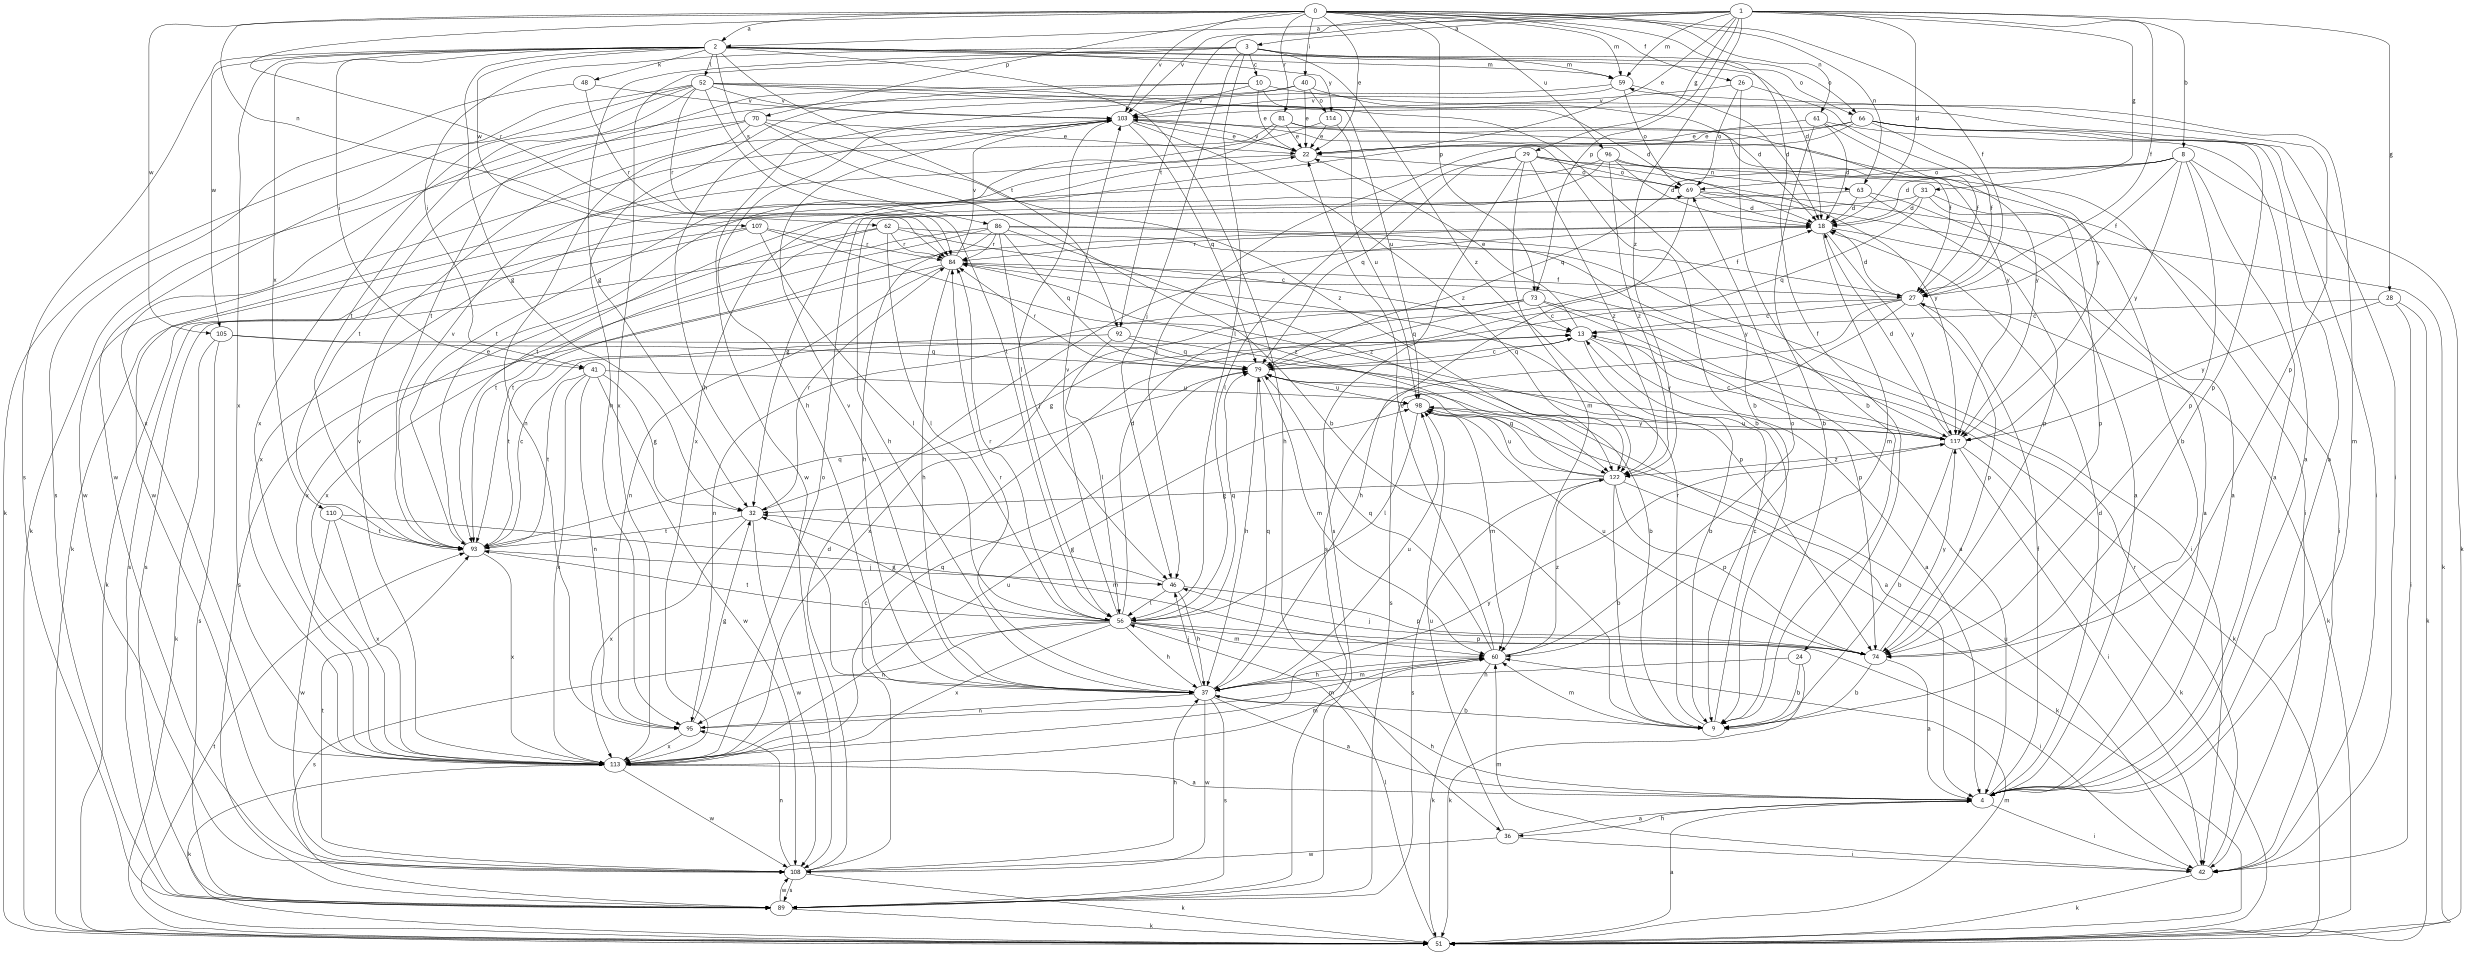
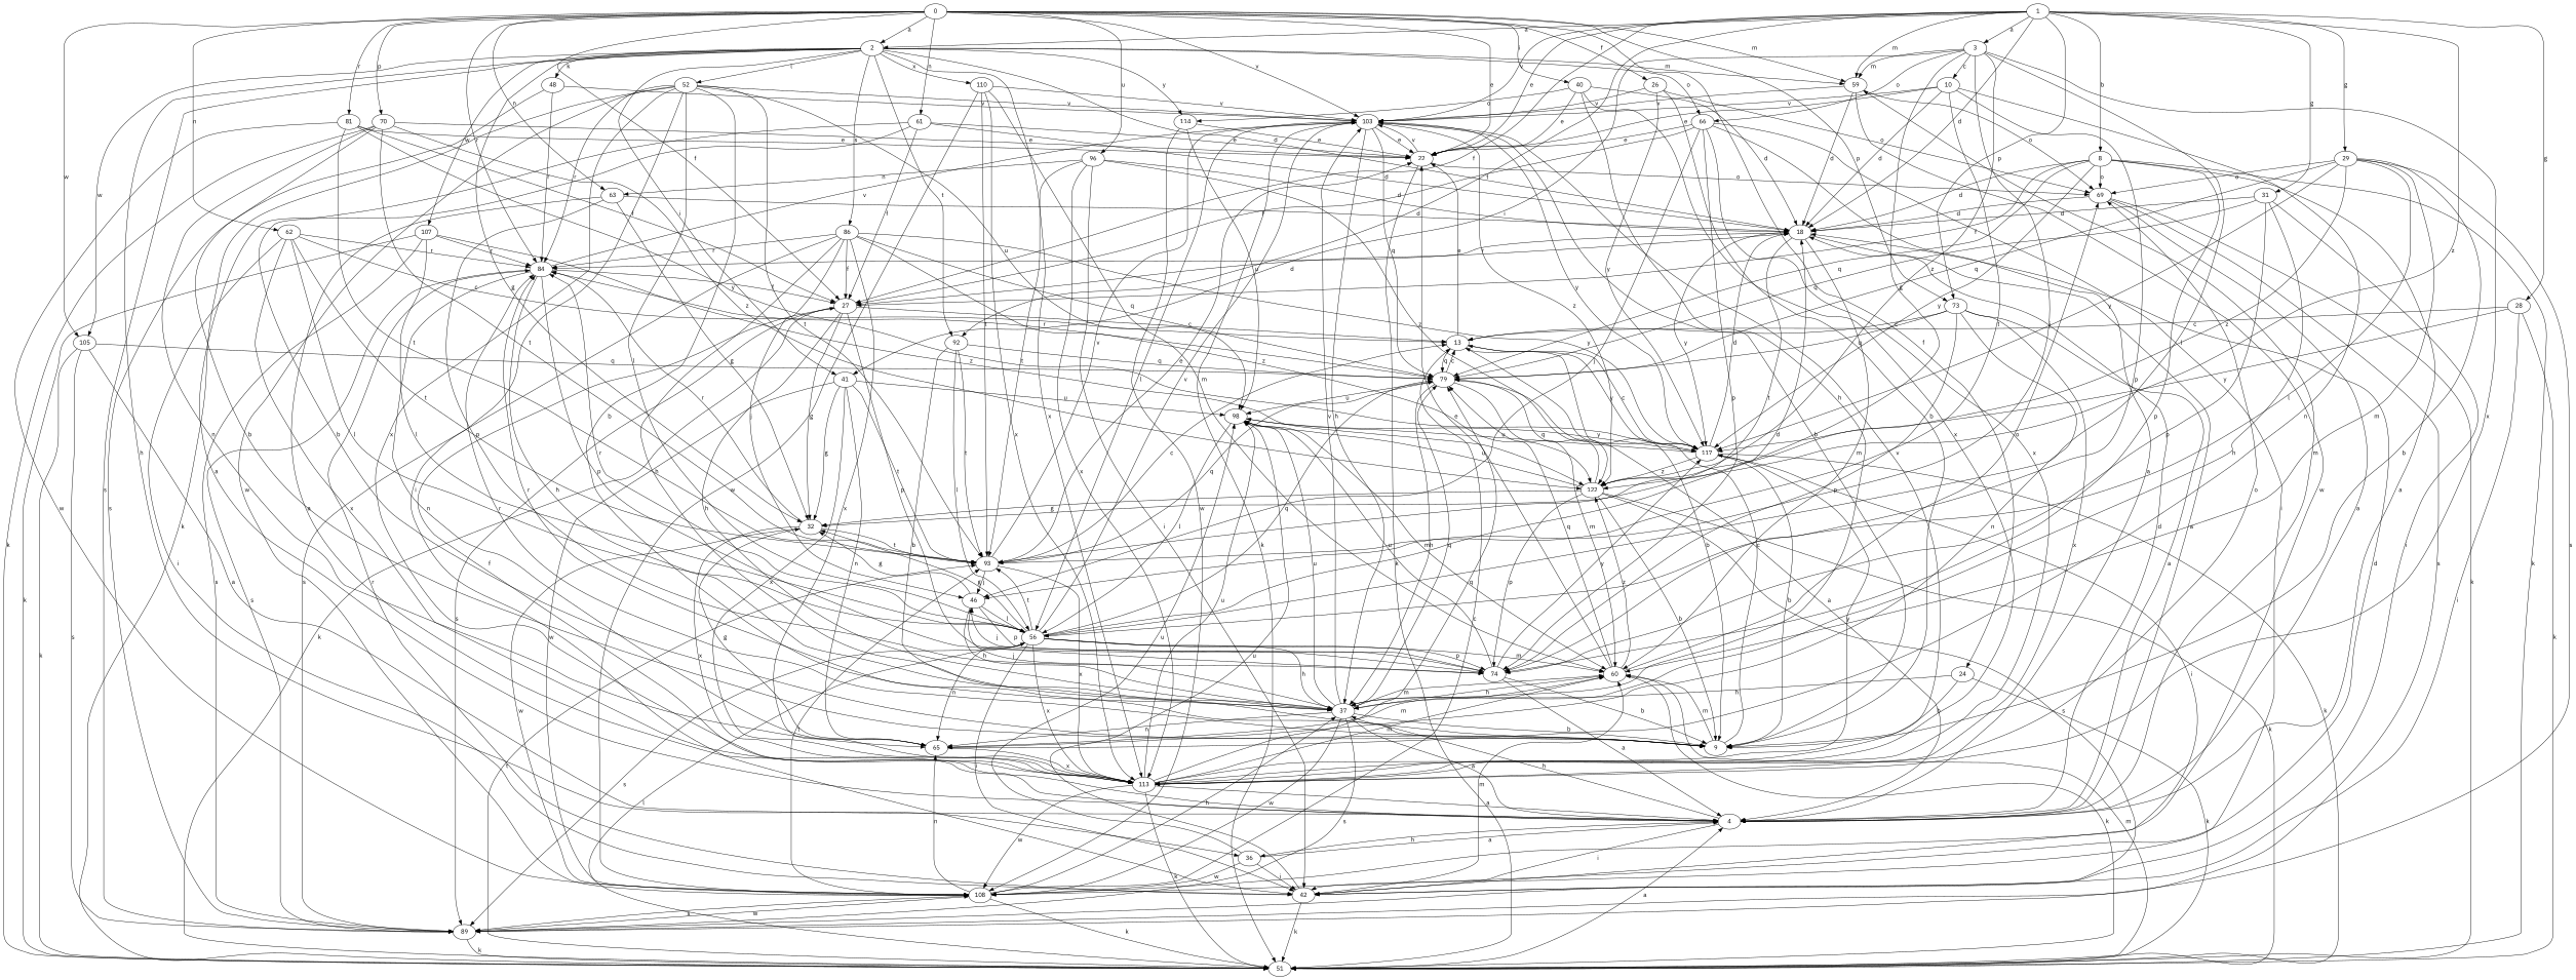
  strict digraph {
    fontname="IBM Plex Sans"
    node [fontname="IBM Plex Sans"]
    edge [fontname="IBM Plex Sans"]
    0
    2
    22
    24
    26
    27
    40
    59
    61
    62
    63
    70
    73
    81
    84
    96
    103
    105
    18
    92
    32
    36
    41
    48
    52
    66
    86
    89
    107
    110
    113
    114
    51
    69
    37
    9
    117
    74
    13
    108
    4
    56
    42
    93
    122
-   65 [label=95]
+   65
    79
    1
    3
    8
    28
    29
    31
    10
    46
    60
    98
    0 -> 2 [label=a]
    0 -> 22 [label=e]
    0 -> 24 [label=f]
    0 -> 26 [label=f]
    0 -> 27 [label=f]
    0 -> 40 [label=i]
    0 -> 59 [label=m]
    0 -> 61 [label=n]
    0 -> 62 [label=n]
    0 -> 63 [label=n]
    0 -> 70 [label=p]
    0 -> 73 [label=p]
    0 -> 81 [label=r]
    0 -> 84 [label=r]
    0 -> 96 [label=u]
    0 -> 103 [label=v]
    0 -> 105 [label=w]
    2 -> 59 [label=m]
    2 -> 105 [label=w]
    2 -> 18 [label=d]
    2 -> 92 [label=t]
    2 -> 32 [label=g]
    2 -> 36 [label=h]
    2 -> 41 [label=i]
    2 -> 48 [label=k]
    2 -> 52 [label=l]
    2 -> 66 [label=o]
    2 -> 86 [label=s]
    2 -> 89 [label=s]
    2 -> 107 [label=w]
    2 -> 110 [label=x]
    2 -> 113 [label=x]
    2 -> 114 [label=y]
    22 -> 103 [label=v]
    22 -> 51 [label=k]
    22 -> 69 [label=o]
    24 -> 51 [label=k]
    24 -> 37 [label=h]
    24 -> 9 [label=b]
    26 -> 103 [label=v]
    26 -> 69 [label=o]
    26 -> 9 [label=b]
    26 -> 117 [label=y]
    27 -> 18 [label=d]
    27 -> 32 [label=g]
    27 -> 89 [label=s]
    27 -> 51 [label=k]
    27 -> 37 [label=h]
    27 -> 74 [label=p]
    27 -> 13 [label=c]
    40 -> 22 [label=e]
    40 -> 18 [label=d]
    40 -> 113 [label=x]
    40 -> 114 [label=o]
    40 -> 37 [label=h]
    59 -> 103 [label=v]
    59 -> 18 [label=d]
    59 -> 69 [label=o]
    59 -> 108 [label=w]
    61 -> 22 [label=e]
    61 -> 27 [label=f]
    61 -> 18 [label=d]
    61 -> 9 [label=b]
    61 -> 4 [label=a]
    62 -> 84 [label=r]
    62 -> 113 [label=x]
    62 -> 13 [label=c]
    62 -> 56 [label=l]
    62 -> 42 [label=i]
    62 -> 93 [label=t]
    63 -> 18 [label=d]
    63 -> 32 [label=g]
    63 -> 74 [label=p]
    63 -> 4 [label=a]
    70 -> 22 [label=e]
    70 -> 51 [label=k]
    70 -> 9 [label=b]
    70 -> 93 [label=t]
    70 -> 122 [label=z]
    70 -> 65 [label=n]
    73 -> 113 [label=x]
    73 -> 74 [label=p]
    73 -> 13 [label=c]
    73 -> 4 [label=a]
    73 -> 65 [label=n]
    73 -> 79 [label=q]
    81 -> 22 [label=e]
    81 -> 27 [label=f]
    81 -> 117 [label=y]
    81 -> 108 [label=w]
    81 -> 93 [label=t]
    84 -> 27 [label=f]
    84 -> 103 [label=v]
    84 -> 89 [label=s]
    84 -> 37 [label=h]
    84 -> 74 [label=p]
    84 -> 65 [label=n]
    96 -> 63 [label=n]
    96 -> 18 [label=d]
    96 -> 113 [label=x]
    96 -> 42 [label=i]
    96 -> 93 [label=t]
    96 -> 122 [label=z]
    103 -> 22 [label=e]
-   13 -> 51 [label=k]
+   103 -> 51 [label=k]
    103 -> 37 [label=h]
    103 -> 9 [label=b]
    103 -> 117 [label=y]
    103 -> 56 [label=l]
    103 -> 122 [label=z]
    103 -> 79 [label=q]
    105 -> 89 [label=s]
    105 -> 51 [label=k]
    105 -> 4 [label=a]
    105 -> 79 [label=q]
    18 -> 84 [label=r]
    18 -> 117 [label=y]
    18 -> 4 [label=a]
    18 -> 93 [label=t]
    18 -> 60 [label=m]
    92 -> 9 [label=b]
    92 -> 56 [label=l]
    92 -> 93 [label=t]
    92 -> 79 [label=q]
    32 -> 84 [label=r]
    32 -> 113 [label=x]
    32 -> 108 [label=w]
    32 -> 93 [label=t]
    36 -> 108 [label=w]
    36 -> 4 [label=a]
    36 -> 42 [label=i]
    36 -> 98 [label=u]
    41 -> 32 [label=g]
    41 -> 113 [label=x]
    41 -> 108 [label=w]
    41 -> 93 [label=t]
    41 -> 65 [label=n]
    41 -> 98 [label=u]
    48 -> 84 [label=r]
    48 -> 103 [label=v]
    48 -> 89 [label=s]
    52 -> 84 [label=r]
    52 -> 103 [label=v]
    52 -> 113 [label=x]
    52 -> 51 [label=k]
    52 -> 9 [label=b]
    52 -> 108 [label=w]
    52 -> 56 [label=l]
    52 -> 42 [label=i]
    52 -> 93 [label=t]
    52 -> 98 [label=u]
    66 -> 22 [label=e]
    66 -> 27 [label=f]
    66 -> 113 [label=x]
    66 -> 74 [label=p]
    66 -> 4 [label=a]
    66 -> 42 [label=i]
    66 -> 46 [label=j]
    86 -> 27 [label=f]
    86 -> 84 [label=r]
    86 -> 89 [label=s]
    86 -> 113 [label=x]
    86 -> 37 [label=h]
    86 -> 117 [label=y]
    86 -> 122 [label=z]
    86 -> 79 [label=q]
    86 -> 46 [label=j]
    89 -> 51 [label=k]
    89 -> 108 [label=w]
    107 -> 84 [label=r]
    107 -> 89 [label=s]
    107 -> 51 [label=k]
    107 -> 56 [label=l]
    107 -> 122 [label=z]
+   110 -> 103 [label=v]
    110 -> 113 [label=x]
    110 -> 108 [label=w]
    110 -> 93 [label=t]
    110 -> 60 [label=m]
    113 -> 103 [label=v]
    113 -> 51 [label=k]
    113 -> 69 [label=o]
    113 -> 117 [label=y]
    113 -> 108 [label=w]
    113 -> 4 [label=a]
    113 -> 79 [label=q]
    113 -> 60 [label=m]
    113 -> 98 [label=u]
    114 -> 22 [label=e]
    114 -> 108 [label=w]
    114 -> 98 [label=u]
    51 -> 4 [label=a]
    51 -> 56 [label=l]
    51 -> 93 [label=t]
    51 -> 60 [label=m]
    69 -> 18 [label=d]
    69 -> 89 [label=s]
    69 -> 51 [label=k]
    69 -> 4 [label=a]
    37 -> 84 [label=r]
    37 -> 103 [label=v]
    37 -> 89 [label=s]
    37 -> 9 [label=b]
    37 -> 108 [label=w]
    37 -> 4 [label=a]
    37 -> 65 [label=n]
    37 -> 79 [label=q]
    37 -> 46 [label=j]
    37 -> 60 [label=m]
    37 -> 98 [label=u]
    9 -> 84 [label=r]
    9 -> 13 [label=c]
    9 -> 60 [label=m]
    117 -> 18 [label=d]
    117 -> 51 [label=k]
    117 -> 9 [label=b]
    117 -> 13 [label=c]
    117 -> 42 [label=i]
    117 -> 122 [label=z]
    117 -> 98 [label=u]
    74 -> 9 [label=b]
    74 -> 117 [label=y]
    74 -> 4 [label=a]
    74 -> 46 [label=j]
    74 -> 98 [label=u]
    13 -> 22 [label=e]
    13 -> 9 [label=b]
    13 -> 117 [label=y]
    13 -> 79 [label=q]
    108 -> 18 [label=d]
    108 -> 89 [label=s]
    108 -> 51 [label=k]
    108 -> 37 [label=h]
    108 -> 13 [label=c]
    108 -> 93 [label=t]
    108 -> 65 [label=n]
    4 -> 27 [label=f]
    4 -> 59 [label=m]
    4 -> 18 [label=d]
    4 -> 36 [label=h]
    4 -> 37 [label=h]
    4 -> 42 [label=i]
    56 -> 84 [label=r]
    56 -> 103 [label=v]
    56 -> 18 [label=d]
    56 -> 32 [label=g]
    56 -> 89 [label=s]
    56 -> 113 [label=x]
    56 -> 37 [label=h]
    56 -> 74 [label=p]
    56 -> 42 [label=i]
    56 -> 93 [label=t]
    56 -> 65 [label=n]
    56 -> 79 [label=q]
    56 -> 60 [label=m]
    42 -> 84 [label=r]
    42 -> 51 [label=k]
    42 -> 60 [label=m]
    42 -> 98 [label=u]
    93 -> 22 [label=e]
    93 -> 103 [label=v]
    93 -> 113 [label=x]
    93 -> 13 [label=c]
    93 -> 79 [label=q]
    93 -> 46 [label=j]
    122 -> 32 [label=g]
    122 -> 89 [label=s]
    122 -> 51 [label=k]
    122 -> 9 [label=b]
    122 -> 74 [label=p]
    122 -> 79 [label=q]
    122 -> 98 [label=u]
    65 -> 32 [label=g]
    65 -> 113 [label=x]
    65 -> 60 [label=m]
    79 -> 84 [label=r]
    79 -> 37 [label=h]
    79 -> 13 [label=c]
    79 -> 4 [label=a]
    79 -> 60 [label=m]
    79 -> 98 [label=u]
    1 -> 2 [label=a]
    1 -> 22 [label=e]
    1 -> 27 [label=f]
    1 -> 59 [label=m]
    1 -> 73 [label=p]
    1 -> 103 [label=v]
    1 -> 18 [label=d]
    1 -> 92 [label=t]
    1 -> 122 [label=z]
    1 -> 3 [label=a]
    1 -> 8 [label=b]
    1 -> 28 [label=g]
    1 -> 29 [label=g]
    1 -> 31 [label=g]
    3 -> 59 [label=m]
    3 -> 32 [label=g]
    3 -> 41 [label=i]
    3 -> 66 [label=o]
    3 -> 113 [label=x]
    3 -> 56 [label=l]
    3 -> 122 [label=z]
    3 -> 10 [label=c]
    3 -> 46 [label=j]
    8 -> 27 [label=f]
    8 -> 18 [label=d]
    8 -> 51 [label=k]
    8 -> 69 [label=o]
    8 -> 117 [label=y]
    8 -> 74 [label=p]
    8 -> 4 [label=a]
    8 -> 79 [label=q]
    28 -> 51 [label=k]
    28 -> 117 [label=y]
    28 -> 13 [label=c]
    28 -> 42 [label=i]
    29 -> 89 [label=s]
    29 -> 69 [label=o]
    29 -> 9 [label=b]
    29 -> 117 [label=y]
    29 -> 56 [label=l]
    29 -> 122 [label=z]
    29 -> 79 [label=q]
    29 -> 60 [label=m]
    31 -> 18 [label=d]
    31 -> 37 [label=h]
    31 -> 74 [label=p]
    31 -> 42 [label=i]
    31 -> 79 [label=q]
    10 -> 22 [label=e]
    10 -> 103 [label=v]
    10 -> 18 [label=d]
    10 -> 74 [label=p]
    10 -> 93 [label=t]
    10 -> 65 [label=n]
    46 -> 32 [label=g]
    46 -> 37 [label=h]
    46 -> 74 [label=p]
    46 -> 56 [label=l]
    60 -> 22 [label=e]
    60 -> 51 [label=k]
    60 -> 69 [label=o]
    60 -> 37 [label=h]
    60 -> 122 [label=z]
    60 -> 79 [label=q]
    98 -> 117 [label=y]
    98 -> 56 [label=l]
    98 -> 60 [label=m]
  }
